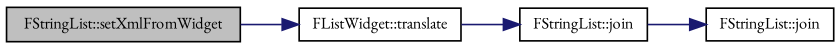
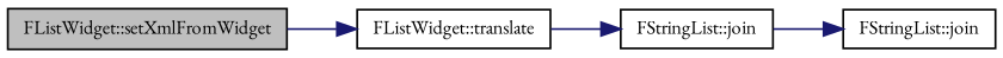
  digraph {
    rankdir=LR
    fontname="EB Garamond"
    node [color=black fillcolor=white fontname="EB Garamond" fontsize=10 shape=record style=filled]
    edge [color=midnightblue fontname="EB Garamond" fontsize=10 labelfontname=Helvetica labelfontsize=10 style=solid]
-   n1 [fillcolor=grey75 fontcolor=black height=0.2 label="FStringList::setXmlFromWidget" width=0.4]
+   n1 [fillcolor=grey75 fontcolor=black height=0.2 label="FListWidget::setXmlFromWidget" width=0.4]
    n2 [height=0.2 label="FListWidget::translate" width=0.4]
    n3 [height=0.2 label="FStringList::join" width=0.4]
    n4 [height=0.2 label="FStringList::join" width=0.4]
    n1 -> n2
    n2 -> n3
    n3 -> n4
  }
